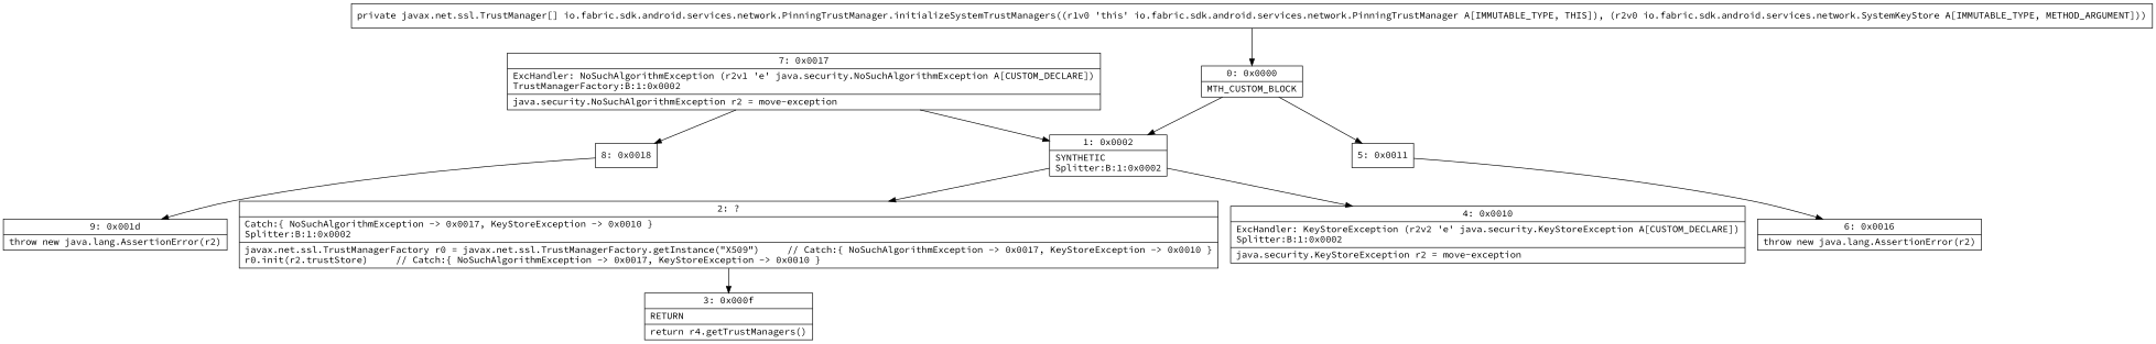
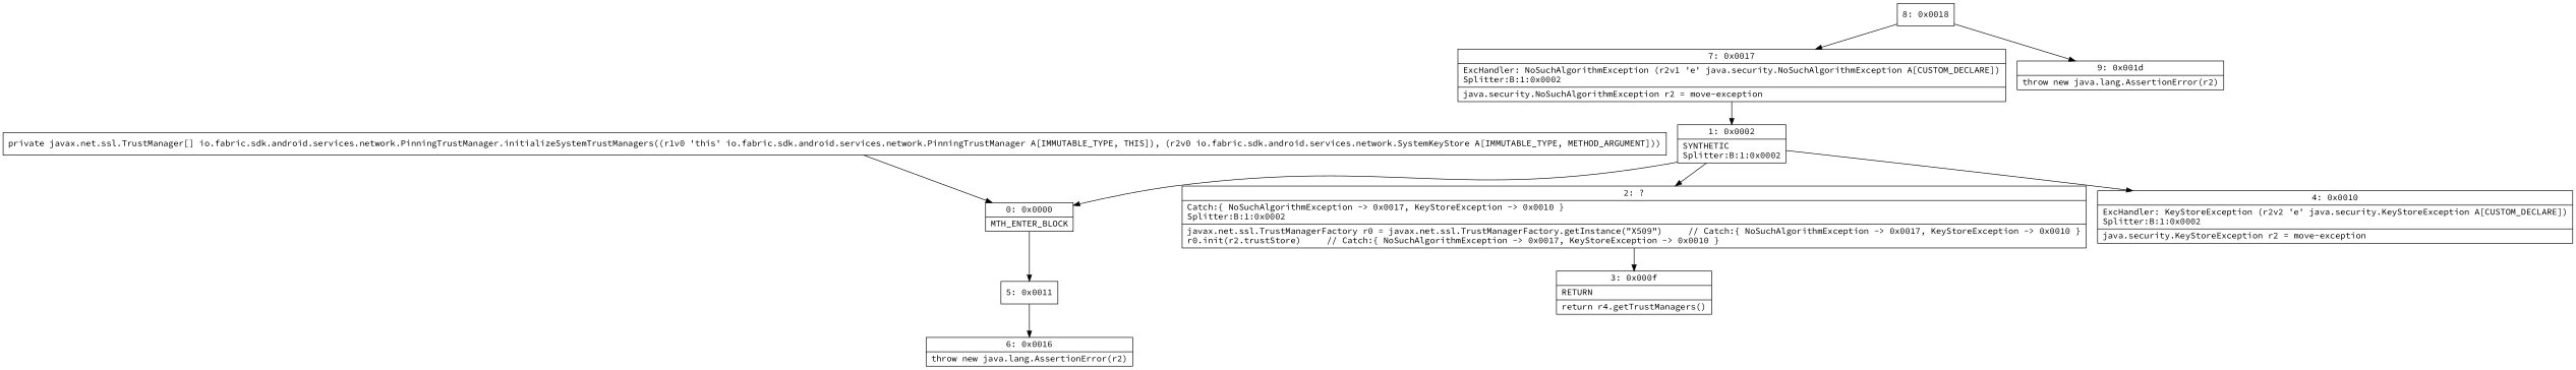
  digraph {
    fontname="Source Code Pro"
    node [fontname="Source Code Pro" shape=record]
    edge [fontname="Source Code Pro"]
-   n1 [label="{0\:\ 0x0000|MTH_CUSTOM_BLOCK\l}"]
+   n1 [label="{0\:\ 0x0000|MTH_ENTER_BLOCK\l}"]
    n2 [label="{1\:\ 0x0002|SYNTHETIC\lSplitter:B:1:0x0002\l}"]
    n3 [label="{5\:\ 0x0011}"]
    n4 [label="{2\:\ ?|Catch:\{ NoSuchAlgorithmException \-\> 0x0017, KeyStoreException \-\> 0x0010 \}\lSplitter:B:1:0x0002\l|javax.net.ssl.TrustManagerFactory r0 = javax.net.ssl.TrustManagerFactory.getInstance(\"X509\")     \/\/ Catch:\{ NoSuchAlgorithmException \-\> 0x0017, KeyStoreException \-\> 0x0010 \}\lr0.init(r2.trustStore)     \/\/ Catch:\{ NoSuchAlgorithmException \-\> 0x0017, KeyStoreException \-\> 0x0010 \}\l}"]
    n5 [label="{4\:\ 0x0010|ExcHandler: KeyStoreException (r2v2 'e' java.security.KeyStoreException A[CUSTOM_DECLARE])\lSplitter:B:1:0x0002\l|java.security.KeyStoreException r2 = move\-exception\l}"]
    n6 [label="{3\:\ 0x000f|RETURN\l|return r4.getTrustManagers()\l}"]
-   n7 [label="{7\:\ 0x0017|ExcHandler: NoSuchAlgorithmException (r2v1 'e' java.security.NoSuchAlgorithmException A[CUSTOM_DECLARE])\lTrustManagerFactory:B:1:0x0002\l|java.security.NoSuchAlgorithmException r2 = move\-exception\l}"]
+   n7 [label="{7\:\ 0x0017|ExcHandler: NoSuchAlgorithmException (r2v1 'e' java.security.NoSuchAlgorithmException A[CUSTOM_DECLARE])\lSplitter:B:1:0x0002\l|java.security.NoSuchAlgorithmException r2 = move\-exception\l}"]
    n8 [label="{8\:\ 0x0018}"]
    n9 [label="{6\:\ 0x0016|throw new java.lang.AssertionError(r2)\l}"]
    n10 [label="{9\:\ 0x001d|throw new java.lang.AssertionError(r2)\l}"]
    n11 [label="{private javax.net.ssl.TrustManager[] io.fabric.sdk.android.services.network.PinningTrustManager.initializeSystemTrustManagers((r1v0 'this' io.fabric.sdk.android.services.network.PinningTrustManager A[IMMUTABLE_TYPE, THIS]), (r2v0 io.fabric.sdk.android.services.network.SystemKeyStore A[IMMUTABLE_TYPE, METHOD_ARGUMENT])) }"]
-   n1 -> n2
+   n2 -> n1
    n1 -> n3
    n2 -> n4
    n2 -> n5
    n3 -> n9
    n4 -> n6
    n7 -> n2
-   n7 -> n8
+   n8 -> n7
    n8 -> n10
    n11 -> n1
  }
